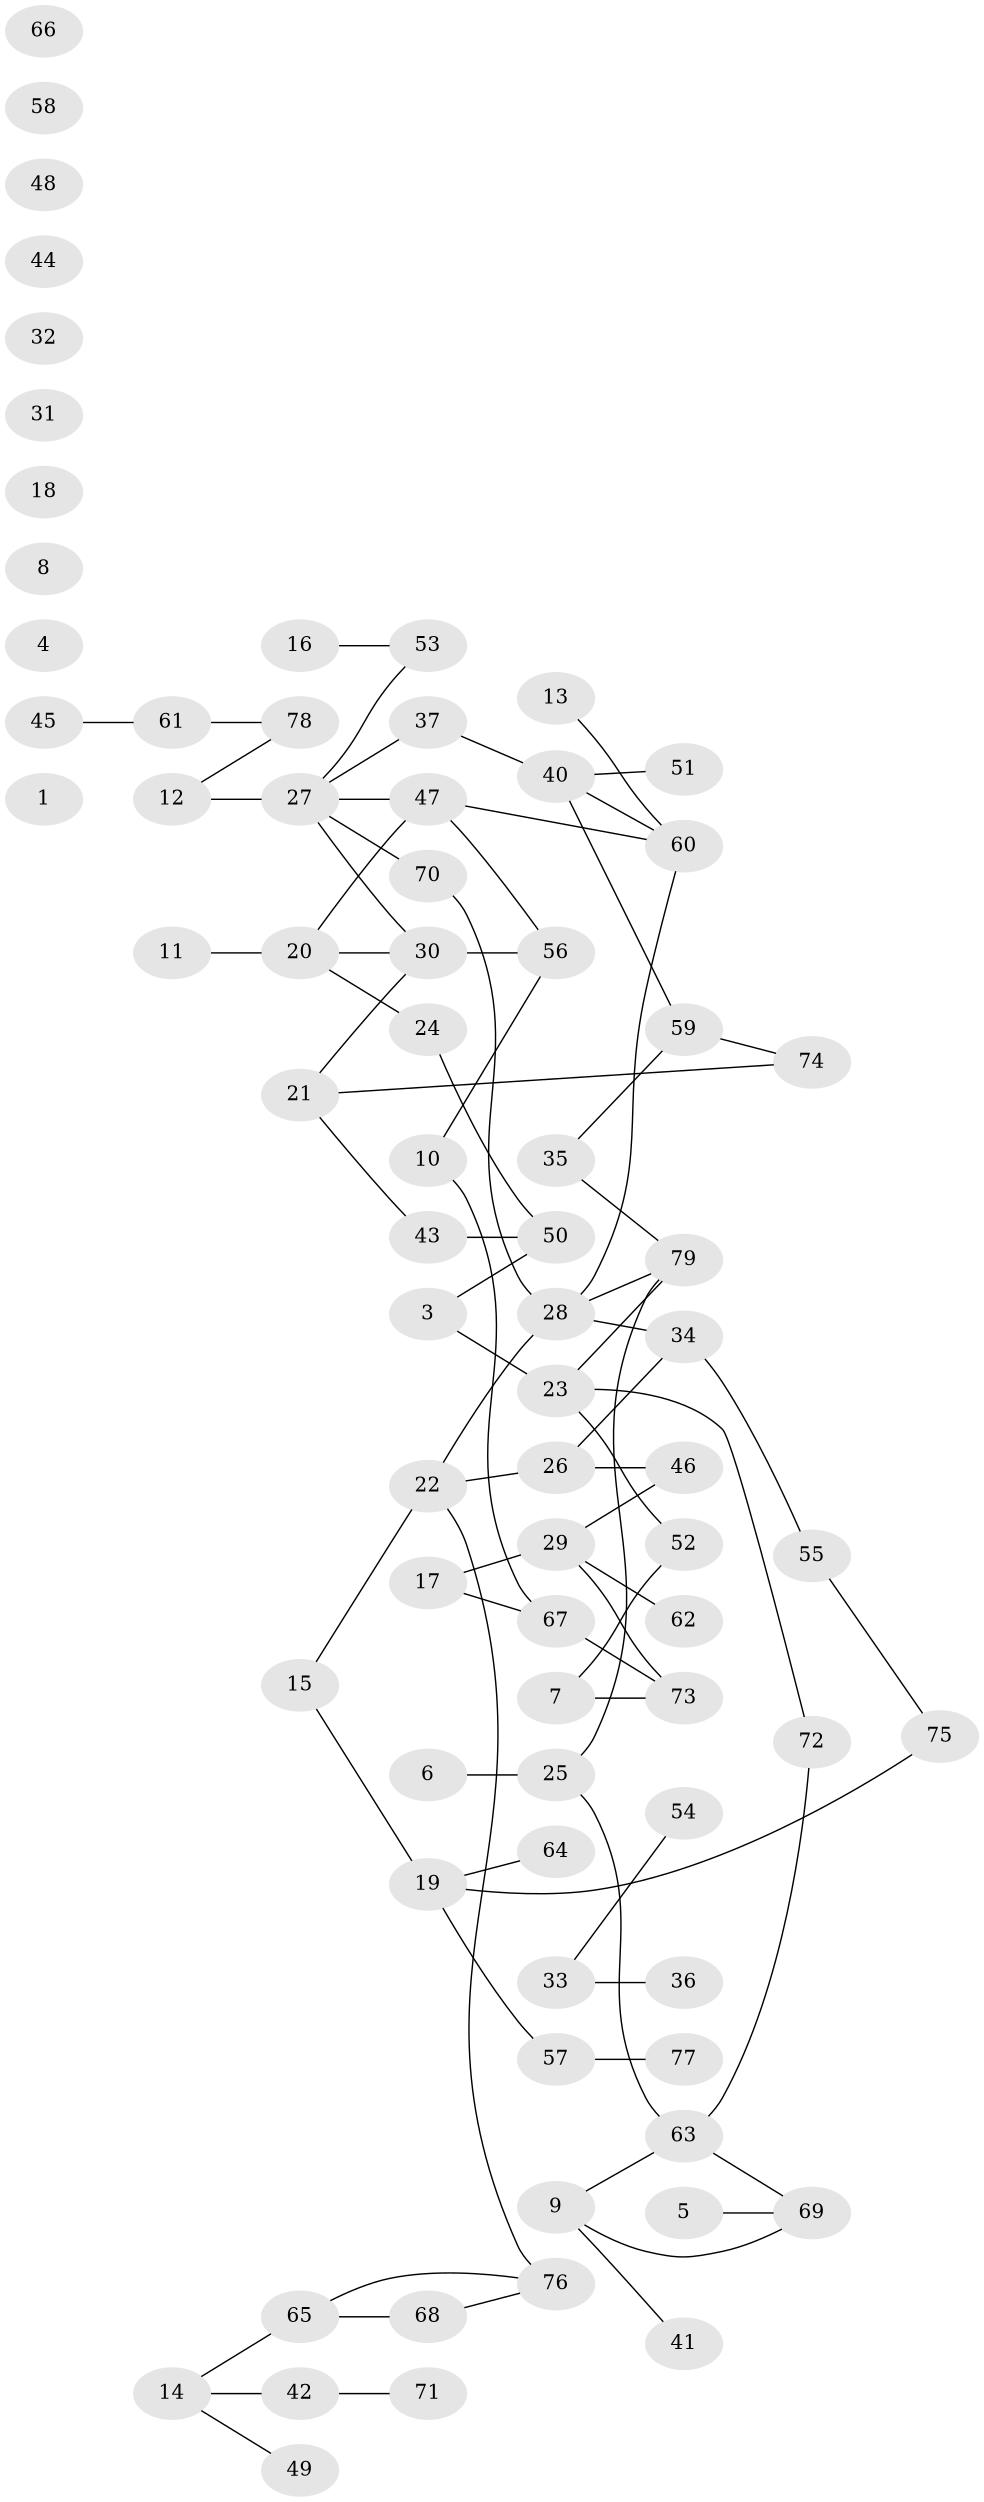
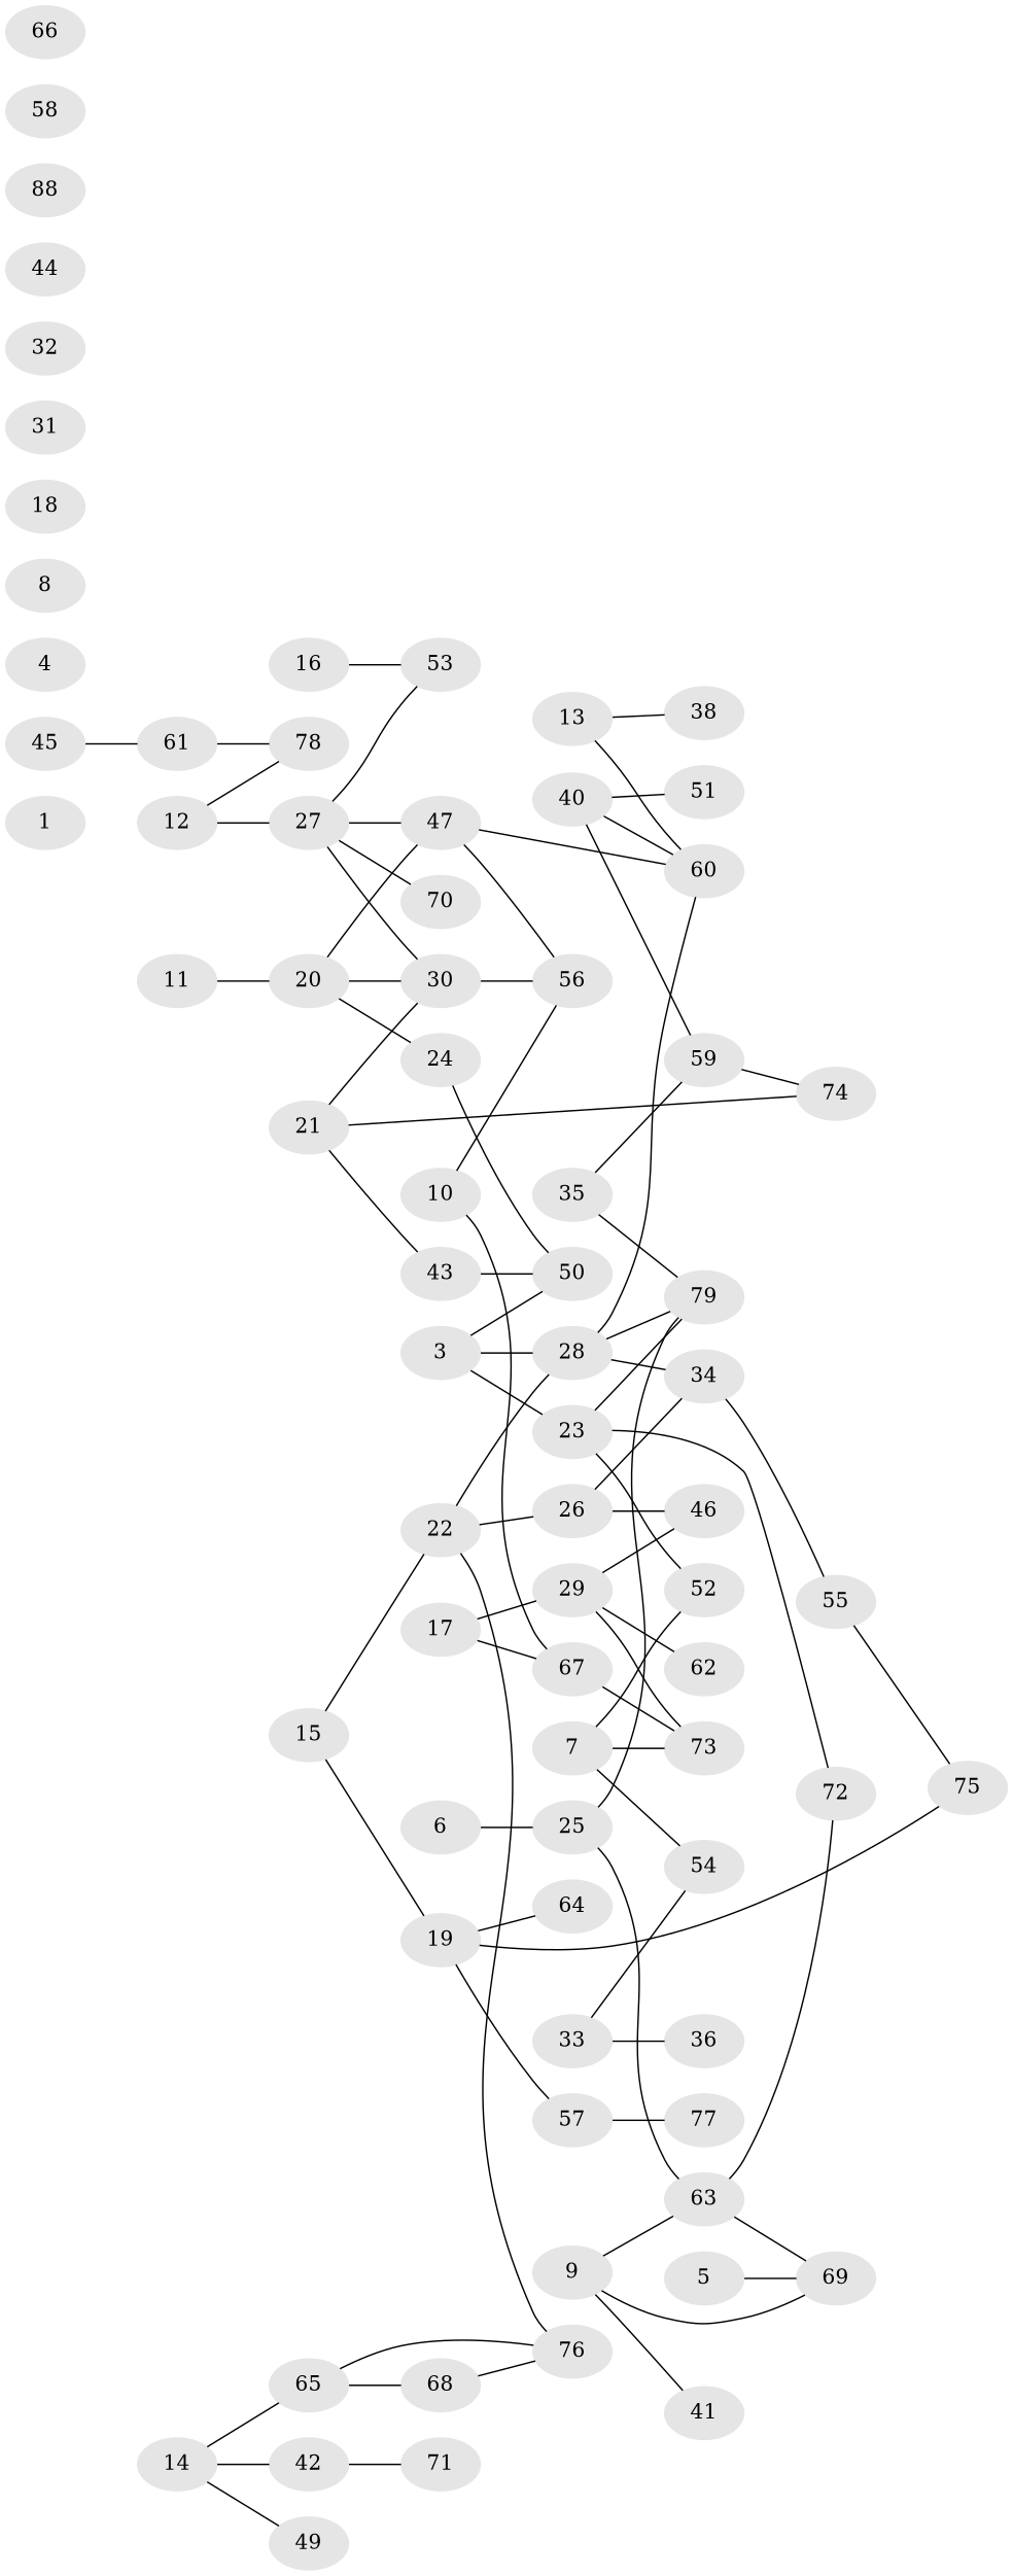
  graph {
    rankdir=LR
    node [color=gray90 style=filled]
    1
    40
    60
    59
    51
    3
    23
    28
    50
    52
    n11 [label=79]
    72
    34
    4
    5
    69
    6
    25
    63
    7
    54
    73
    8
    9
    41
    10
    56
    67
    11
    20
    24
    30
    47
    12
    27
    78
    53
-   37
    70
    13
+   38
    14
    42
    49
    65
    71
    76
    68
    15
    19
    22
    57
    64
    75
    26
    16
    17
    29
    46
    62
    18
    77
    21
    43
    74
    55
    31
    32
    33
    36
    35
    44
    45
    61
-   48
+   48 [label=88]
    58
    66
    40 -- 60
    40 -- 59
    40 -- 51
    59 -- 74
    3 -- 23
-   70 -- 28
+   3 -- 28
    3 -- 50
    23 -- 52
    23 -- n11
    23 -- 72
    28 -- 60
    28 -- n11
    28 -- 34
    34 -- 55
    5 -- 69
    6 -- 25
    25 -- n11
    25 -- 63
    63 -- 72
    63 -- 69
    7 -- 52
+   7 -- 54
    7 -- 73
    9 -- 69
    9 -- 63
    9 -- 41
    10 -- 56
    10 -- 67
    67 -- 73
    11 -- 20
    20 -- 24
    20 -- 30
    20 -- 47
    24 -- 50
    30 -- 56
    47 -- 60
    47 -- 56
    12 -- 27
    12 -- 78
    27 -- 30
    27 -- 47
    27 -- 53
-   27 -- 37
    27 -- 70
-   37 -- 40
    13 -- 60
+   13 -- 38
    14 -- 42
    14 -- 49
    14 -- 65
    42 -- 71
    65 -- 76
    65 -- 68
    68 -- 76
    15 -- 19
    15 -- 22
    19 -- 57
    19 -- 64
    19 -- 75
    22 -- 28
    22 -- 76
    22 -- 26
    57 -- 77
    26 -- 34
    26 -- 46
    16 -- 53
    17 -- 67
    17 -- 29
    29 -- 73
    29 -- 46
    29 -- 62
    21 -- 30
    21 -- 43
    21 -- 74
    43 -- 50
    55 -- 75
    33 -- 54
    33 -- 36
    35 -- 59
    35 -- n11
    45 -- 61
    61 -- 78
  }
